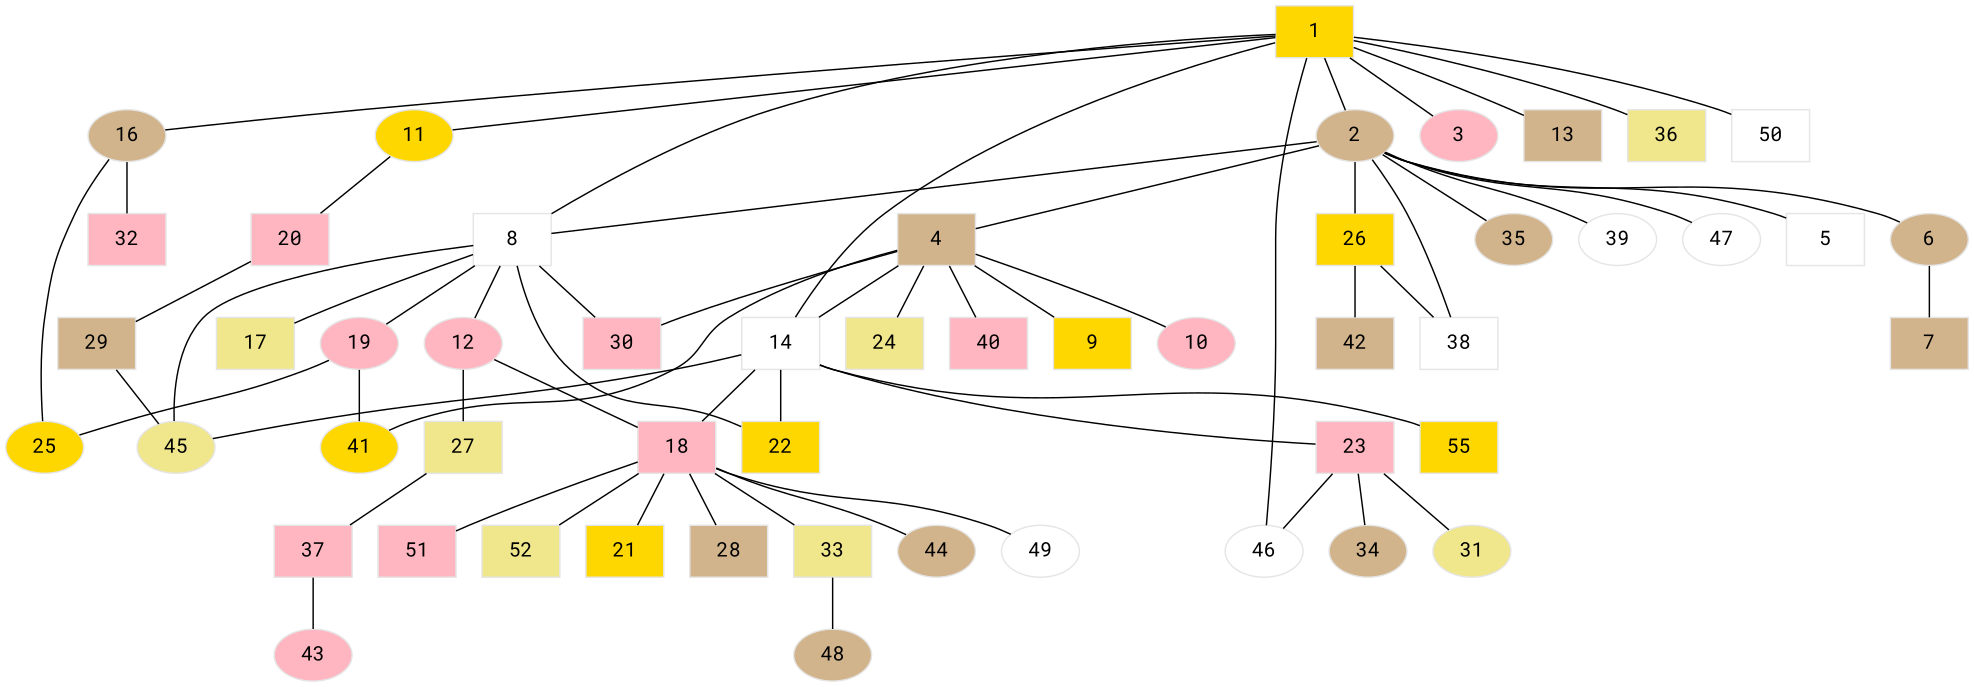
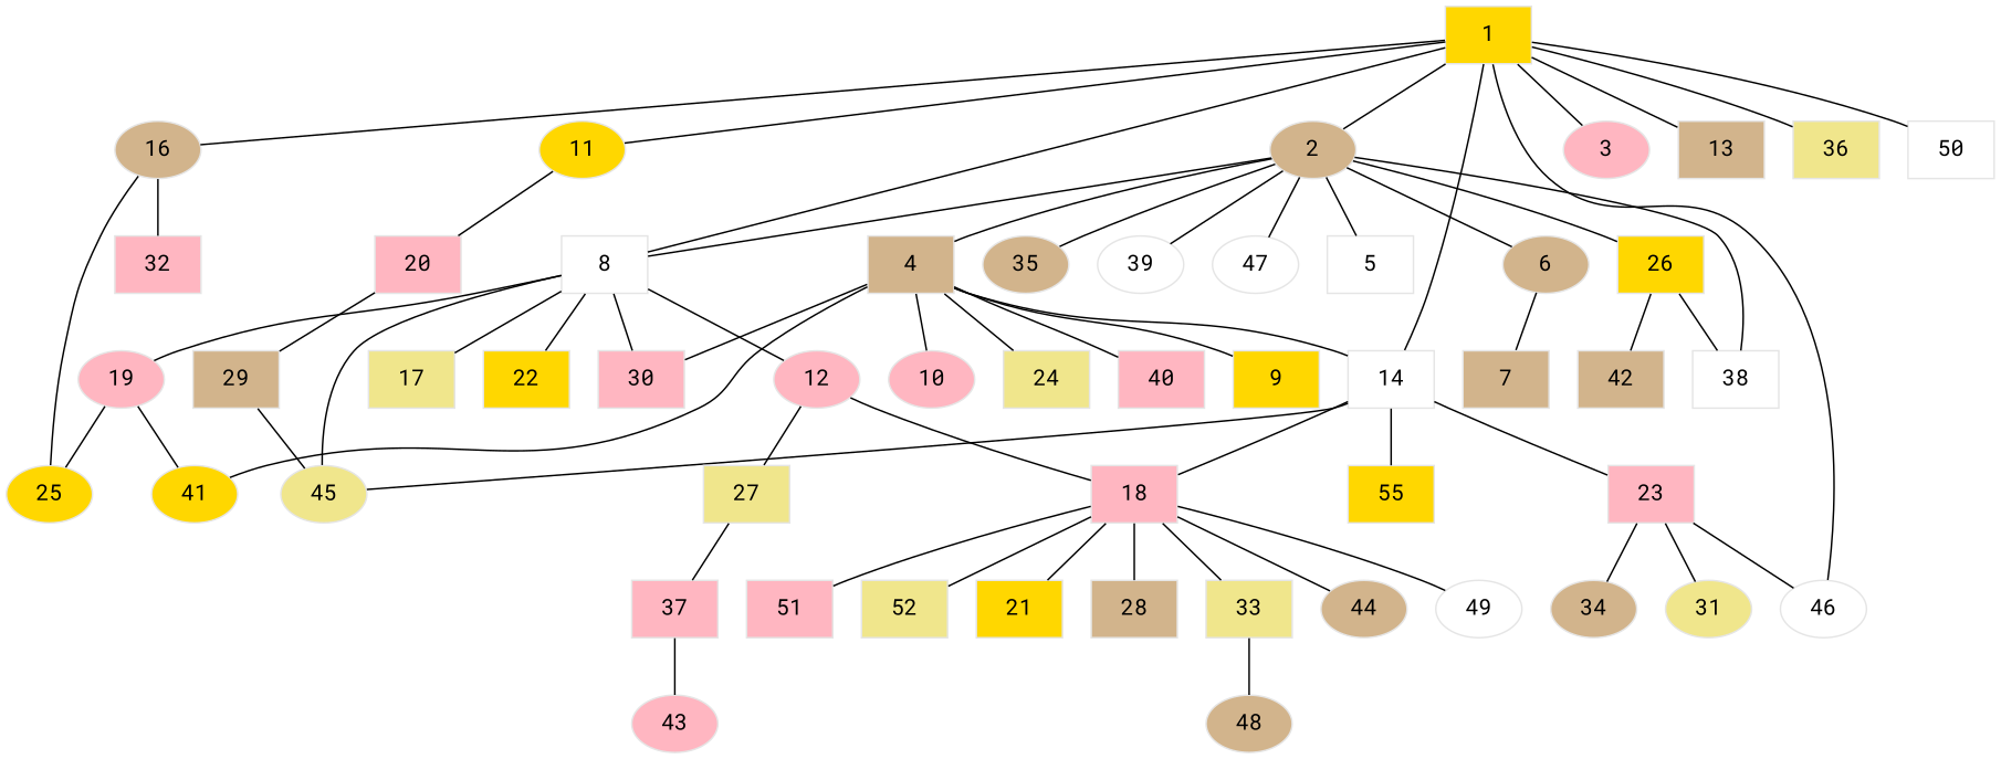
  graph {
    fontname="Roboto Mono"
    node [color=gray90 fillcolor=tan fontname="Roboto Mono" shape=box style=filled]
    edge [fontname="Roboto Mono"]
    1 [fillcolor=gold]
    2 [shape=ellipse]
    3 [fillcolor=lightpink shape=ellipse]
    8 [fillcolor=white]
    11 [fillcolor=gold shape=ellipse]
    13
    14 [fillcolor=white]
    16 [shape=ellipse]
    36 [fillcolor=khaki]
    46 [fillcolor=white shape=ellipse]
    50 [fillcolor=white]
    4
    5 [fillcolor=white]
    6 [shape=ellipse]
    26 [fillcolor=gold]
    35 [shape=ellipse]
    38 [fillcolor=white]
    39 [fillcolor=white shape=ellipse]
    47 [fillcolor=white shape=ellipse]
    30 [fillcolor=lightpink]
    12 [fillcolor=lightpink shape=ellipse]
    17 [fillcolor=khaki]
    19 [fillcolor=lightpink shape=ellipse]
    22 [fillcolor=gold]
    45 [fillcolor=khaki shape=ellipse]
    20 [fillcolor=lightpink]
    18 [fillcolor=lightpink]
    n28 [fillcolor=gold label=55]
    23 [fillcolor=lightpink]
    25 [fillcolor=gold shape=ellipse]
    32 [fillcolor=lightpink]
    9 [fillcolor=gold]
    10 [fillcolor=lightpink shape=ellipse]
    24 [fillcolor=khaki]
    40 [fillcolor=lightpink]
    41 [fillcolor=gold shape=ellipse]
    7
    42
    27 [fillcolor=khaki]
    29
    21 [fillcolor=gold]
    28
    33 [fillcolor=khaki]
    44 [shape=ellipse]
    49 [fillcolor=white shape=ellipse]
    51 [fillcolor=lightpink]
    52 [fillcolor=khaki]
    37 [fillcolor=lightpink]
    31 [fillcolor=khaki shape=ellipse]
    34 [shape=ellipse]
    48 [shape=ellipse]
    43 [fillcolor=lightpink shape=ellipse]
    1 -- 2
    1 -- 3
    1 -- 8
    1 -- 11
    1 -- 13
    1 -- 14
    1 -- 16
    1 -- 36
    1 -- 46
    1 -- 50
    2 -- 8
    2 -- 4
    2 -- 5
    2 -- 6
    2 -- 26
    2 -- 35
    2 -- 38
    2 -- 39
    2 -- 47
    8 -- 30
    8 -- 12
    8 -- 17
    8 -- 19
    8 -- 22
    8 -- 45
    11 -- 20
-   14 -- 22
    14 -- 45
    14 -- 18
    14 -- n28
    14 -- 23
    16 -- 25
    16 -- 32
    4 -- 14
    4 -- 30
    4 -- 9
    4 -- 10
    4 -- 24
    4 -- 40
    4 -- 41
    6 -- 7
    26 -- 38
    26 -- 42
    12 -- 18
    12 -- 27
    19 -- 25
    19 -- 41
    20 -- 29
    18 -- 21
    18 -- 28
    18 -- 33
    18 -- 44
    18 -- 49
    18 -- 51
    18 -- 52
    23 -- 46
    23 -- 31
    23 -- 34
    27 -- 37
    29 -- 45
    33 -- 48
    37 -- 43
  }
